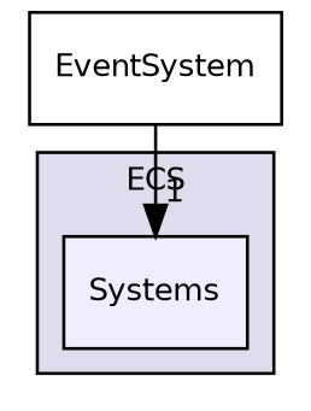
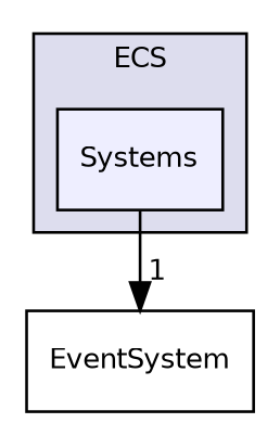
  digraph {
    compound=true
    node [fontname=Helvetica fontsize=10 shape=box]
    n1 [fillcolor="#eeeeff" label=Systems pencolor=black style=filled]
    n2 [label=EventSystem]
    subgraph cluster_1 {
      bgcolor="#ddddee"
      fontname=Helvetica
      fontsize=10
      label=ECS
      pencolor=black
      n1
    }
-   n2 -> n1 [headlabel=1 labeldistance=1.5 labelfontname=Helvetica labelfontsize=10]
+   n1 -> n2 [headlabel=1 labeldistance=1.5 labelfontname=Helvetica labelfontsize=10]
  }
